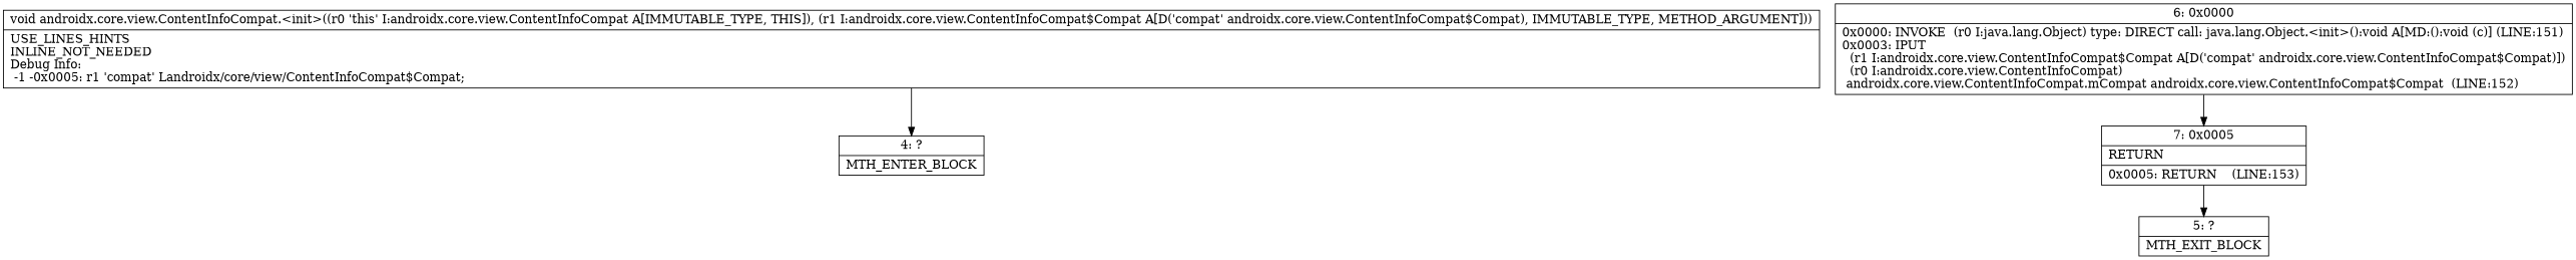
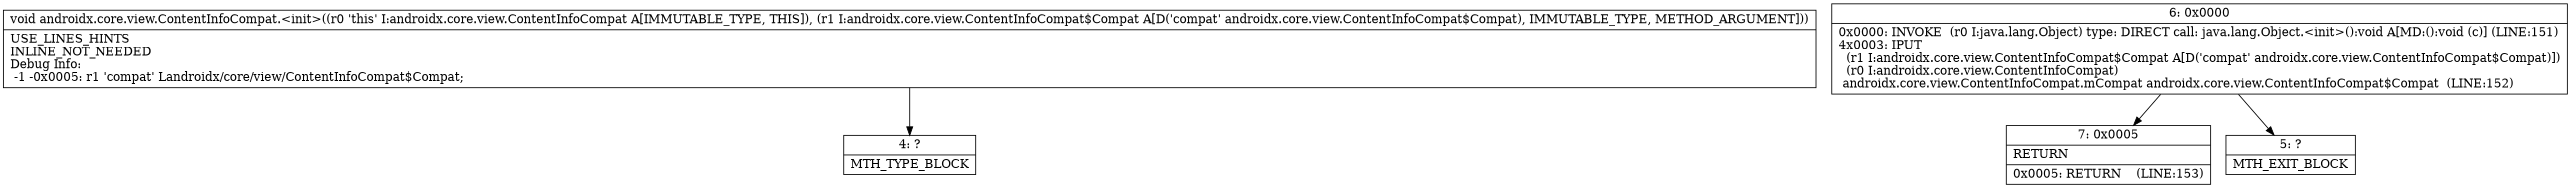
  digraph {
    node [shape=record]
-   n1 [label="{4\:\ ?|MTH_ENTER_BLOCK\l}"]
-   n2 [label="{6\:\ 0x0000|0x0000: INVOKE  (r0 I:java.lang.Object) type: DIRECT call: java.lang.Object.\<init\>():void A[MD:():void (c)] (LINE:151)\l0x0003: IPUT  \l  (r1 I:androidx.core.view.ContentInfoCompat$Compat A[D('compat' androidx.core.view.ContentInfoCompat$Compat)])\l  (r0 I:androidx.core.view.ContentInfoCompat)\l androidx.core.view.ContentInfoCompat.mCompat androidx.core.view.ContentInfoCompat$Compat  (LINE:152)\l}"]
+   n1 [label="{4\:\ ?|MTH_TYPE_BLOCK\l}"]
+   n2 [label="{6\:\ 0x0000|0x0000: INVOKE  (r0 I:java.lang.Object) type: DIRECT call: java.lang.Object.\<init\>():void A[MD:():void (c)] (LINE:151)\l4x0003: IPUT  \l  (r1 I:androidx.core.view.ContentInfoCompat$Compat A[D('compat' androidx.core.view.ContentInfoCompat$Compat)])\l  (r0 I:androidx.core.view.ContentInfoCompat)\l androidx.core.view.ContentInfoCompat.mCompat androidx.core.view.ContentInfoCompat$Compat  (LINE:152)\l}"]
    n3 [label="{7\:\ 0x0005|RETURN\l|0x0005: RETURN    (LINE:153)\l}"]
    n4 [label="{5\:\ ?|MTH_EXIT_BLOCK\l}"]
    n5 [label="{void androidx.core.view.ContentInfoCompat.\<init\>((r0 'this' I:androidx.core.view.ContentInfoCompat A[IMMUTABLE_TYPE, THIS]), (r1 I:androidx.core.view.ContentInfoCompat$Compat A[D('compat' androidx.core.view.ContentInfoCompat$Compat), IMMUTABLE_TYPE, METHOD_ARGUMENT]))  | USE_LINES_HINTS\lINLINE_NOT_NEEDED\lDebug Info:\l  \-1 \-0x0005: r1 'compat' Landroidx\/core\/view\/ContentInfoCompat$Compat;\l}"]
    n2 -> n3
-   n3 -> n4
+   n2 -> n4
    n5 -> n1
  }
